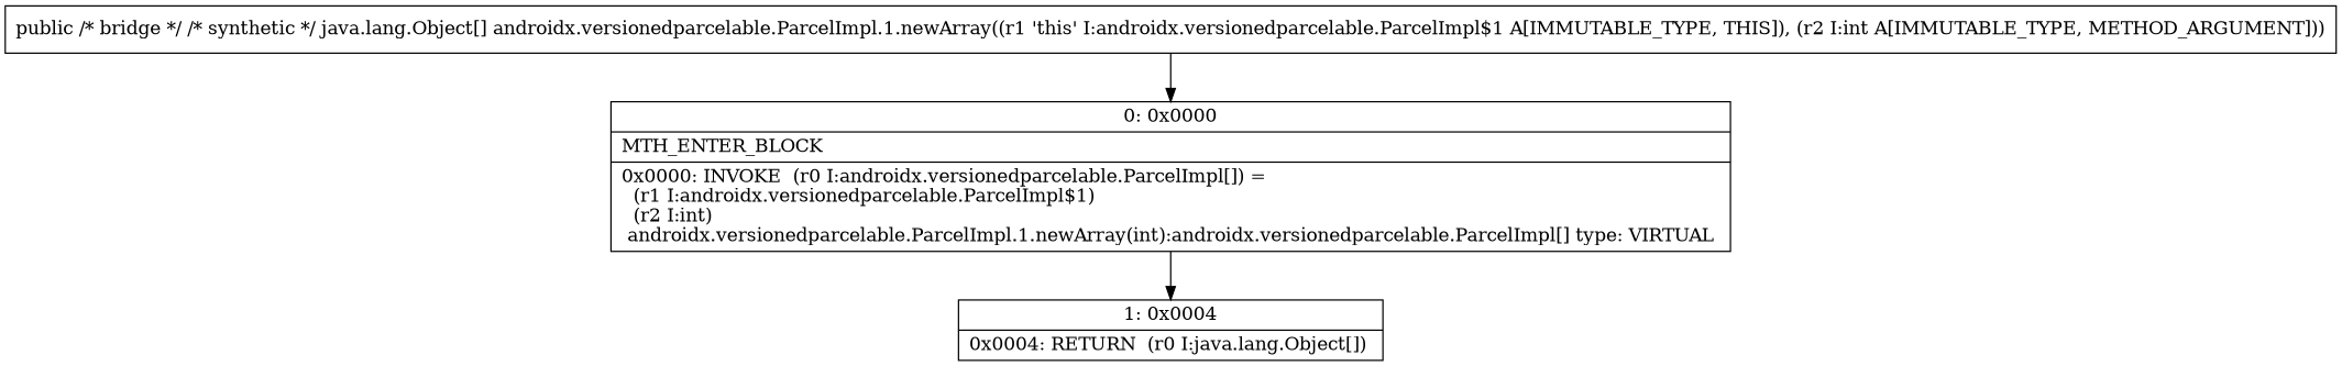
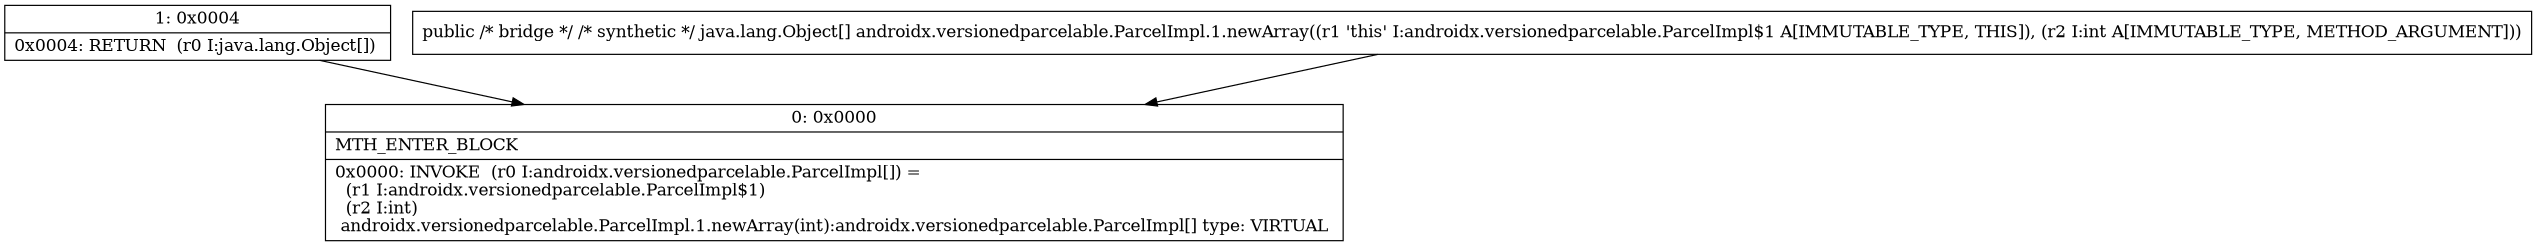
  digraph {
    node [shape=record]
    n1 [label="{0\:\ 0x0000|MTH_ENTER_BLOCK\l|0x0000: INVOKE  (r0 I:androidx.versionedparcelable.ParcelImpl[]) = \l  (r1 I:androidx.versionedparcelable.ParcelImpl$1)\l  (r2 I:int)\l androidx.versionedparcelable.ParcelImpl.1.newArray(int):androidx.versionedparcelable.ParcelImpl[] type: VIRTUAL \l}"]
    n2 [label="{1\:\ 0x0004|0x0004: RETURN  (r0 I:java.lang.Object[]) \l}"]
    n3 [label="{public \/* bridge *\/ \/* synthetic *\/ java.lang.Object[] androidx.versionedparcelable.ParcelImpl.1.newArray((r1 'this' I:androidx.versionedparcelable.ParcelImpl$1 A[IMMUTABLE_TYPE, THIS]), (r2 I:int A[IMMUTABLE_TYPE, METHOD_ARGUMENT])) }"]
-   n1 -> n2
+   n2 -> n1
    n3 -> n1
  }
